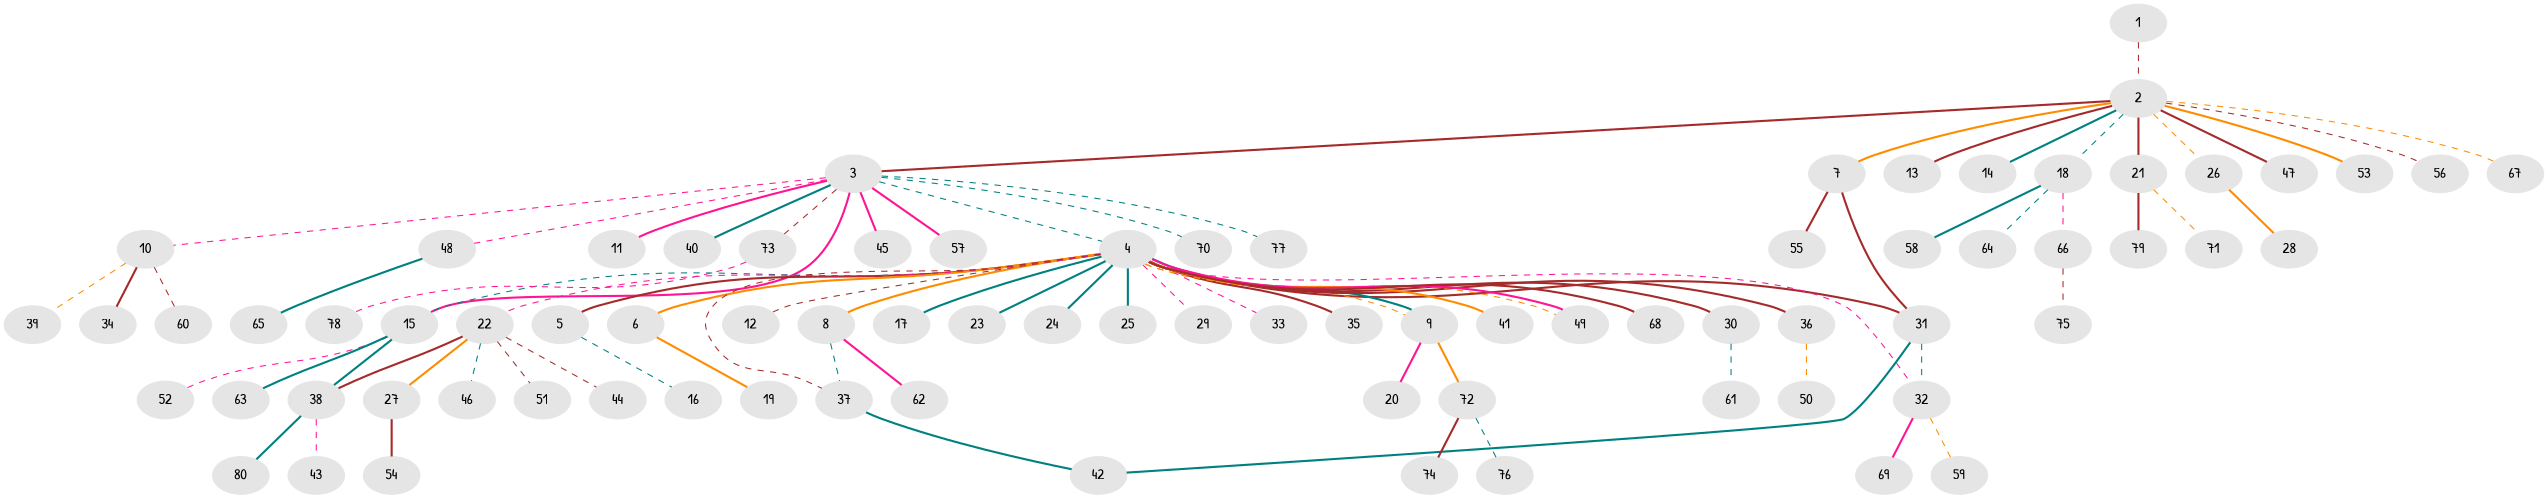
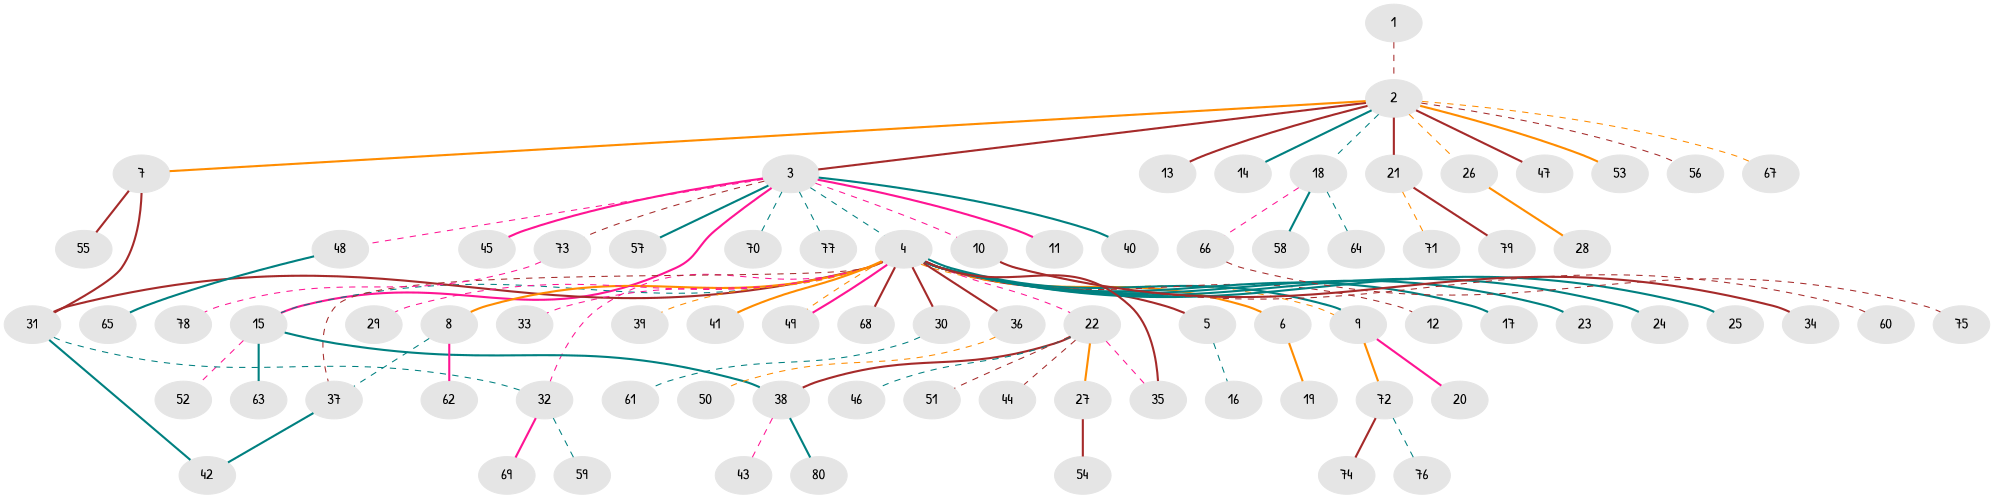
  graph {
    fontname="Patrick Hand"
    node [color=gray90 fontname="Patrick Hand" style=filled]
    edge [color=teal fontname="Patrick Hand" style=bold]
    1
    2
    3
    7
    13
    14
    18
    21
    26
    47
    53
    56
    67
    4
    10
    11
    15
    40
    45
    48
    57
    70
    73
    77
    31
    55
    58
    64
    66
    71
    79
    28
    5
    6
    8
    9
    12
    17
    22
    23
    24
    25
    29
    30
    32
    33
    35
    36
    37
    39
    41
    49
    68
    34
    60
    38
    52
    63
    65
    78
    16
    19
    62
    20
    72
    27
    44
    46
    51
    61
    42
    59
    69
    50
    74
    76
    43
    80
    75
    54
    1 -- 2 [color=brown style=dashed]
    2 -- 3 [color=brown]
    2 -- 7 [color=darkorange]
    2 -- 13 [color=brown]
    2 -- 14
    2 -- 18 [style=dashed]
    2 -- 21 [color=brown]
    2 -- 26 [color=darkorange style=dashed]
    2 -- 47 [color=brown]
    2 -- 53 [color=darkorange]
    2 -- 56 [color=brown style=dashed]
    2 -- 67 [color=darkorange style=dashed]
    3 -- 4 [style=dashed]
    3 -- 10 [color=deeppink style=dashed]
    3 -- 11 [color=deeppink]
    3 -- 15 [color=deeppink]
    3 -- 40
    3 -- 45 [color=deeppink]
    3 -- 48 [color=deeppink style=dashed]
-   3 -- 57 [color=deeppink]
+   3 -- 57
    3 -- 70 [style=dashed]
    3 -- 73 [color=brown style=dashed]
    3 -- 77 [style=dashed]
    7 -- 31 [color=brown]
    7 -- 55 [color=brown]
    18 -- 58
    18 -- 64 [style=dashed]
    18 -- 66 [color=deeppink style=dashed]
    21 -- 71 [color=darkorange style=dashed]
    21 -- 79 [color=brown]
    26 -- 28 [color=darkorange]
    4 -- 15 [style=dashed]
    4 -- 31 [color=brown]
    4 -- 5 [color=brown]
    4 -- 6 [color=darkorange]
    4 -- 8 [color=darkorange]
    4 -- 9 [color=darkorange style=dashed]
    4 -- 9
    4 -- 12 [color=brown style=dashed]
    4 -- 17
    4 -- 22 [color=deeppink style=dashed]
    4 -- 23
    4 -- 24
    4 -- 25
    4 -- 29 [color=deeppink style=dashed]
    4 -- 30 [color=brown]
    4 -- 32 [color=deeppink style=dashed]
    4 -- 33 [color=deeppink style=dashed]
    4 -- 35 [color=brown]
    4 -- 36 [color=brown]
    4 -- 37 [color=brown style=dashed]
-   10 -- 39 [color=darkorange style=dashed]
+   4 -- 39 [color=darkorange style=dashed]
    4 -- 41 [color=darkorange]
    4 -- 49 [color=darkorange style=dashed]
    4 -- 49 [color=deeppink]
    4 -- 68 [color=brown]
    10 -- 34 [color=brown]
    10 -- 60 [color=brown style=dashed]
    15 -- 38
    15 -- 52 [color=deeppink style=dashed]
    15 -- 63
    48 -- 65
    73 -- 78 [color=deeppink style=dashed]
    31 -- 32 [style=dashed]
    31 -- 42
    66 -- 75 [color=brown style=dashed]
    5 -- 16 [style=dashed]
    6 -- 19 [color=darkorange]
    8 -- 37 [style=dashed]
    8 -- 62 [color=deeppink]
    9 -- 20 [color=deeppink]
    9 -- 72 [color=darkorange]
+   22 -- 35 [color=deeppink style=dashed]
    22 -- 38 [color=brown]
    22 -- 27 [color=darkorange]
    22 -- 44 [color=brown style=dashed]
    22 -- 46 [style=dashed]
    22 -- 51 [color=brown style=dashed]
    30 -- 61 [style=dashed]
-   32 -- 59 [color=darkorange style=dashed]
+   32 -- 59 [style=dashed]
    32 -- 69 [color=deeppink]
    36 -- 50 [color=darkorange style=dashed]
    37 -- 42
    38 -- 43 [color=deeppink style=dashed]
    38 -- 80
    72 -- 74 [color=brown]
    72 -- 76 [style=dashed]
    27 -- 54 [color=brown]
  }
